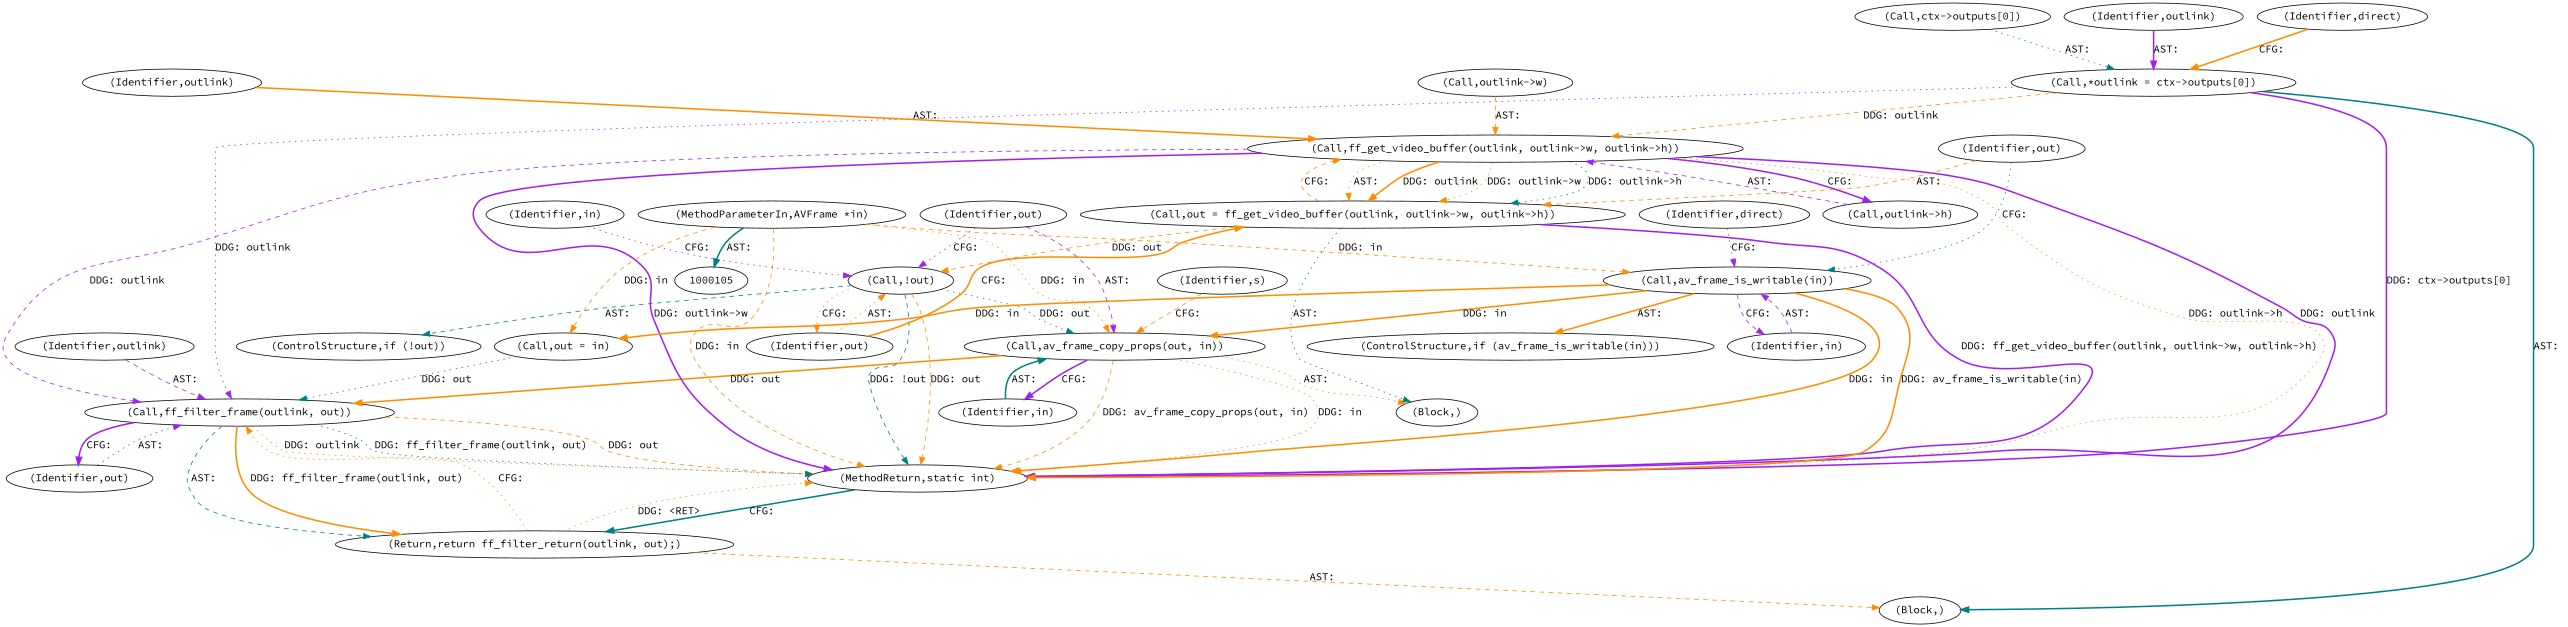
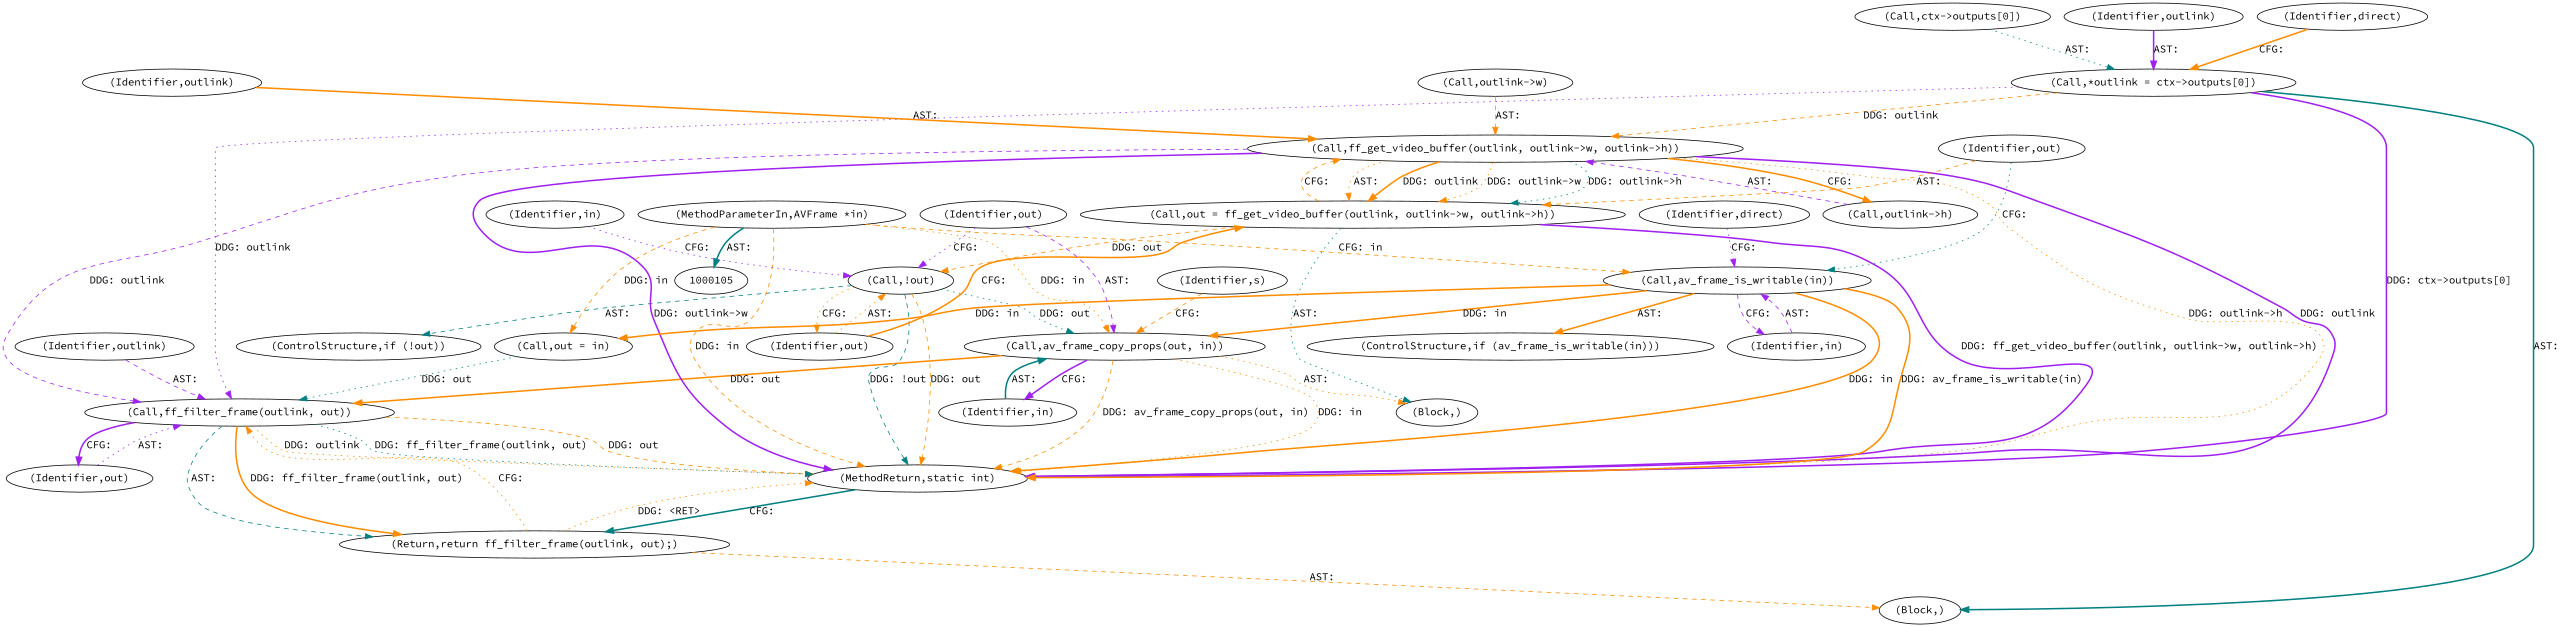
  digraph {
    fontname="Source Code Pro"
    node [fontname="Source Code Pro"]
    edge [color=darkorange fontname="Source Code Pro" style=bold]
    n1 [label="(Call,av_frame_copy_props(out, in))"]
    n2 [label="(Call,ff_filter_frame(outlink, out))"]
    n3 [label="(MethodReturn,static int)"]
    n4 [label="(Block,)"]
    n5 [label="(Identifier,in)"]
-   n6 [label="(Return,return ff_filter_return(outlink, out);)"]
+   n6 [label="(Return,return ff_filter_frame(outlink, out);)"]
    n7 [label="(Identifier,out)"]
    n8 [label="(Call,!out)"]
    n9 [label="(ControlStructure,if (!out))"]
    n10 [label="(Identifier,out)"]
    n11 [label="(Call,out = ff_get_video_buffer(outlink, outlink->w, outlink->h))"]
    n12 [label="(Call,ff_get_video_buffer(outlink, outlink->w, outlink->h))"]
    n13 [label="(Call,outlink->h)"]
    n14 [label="(Call,*outlink = ctx->outputs[0])"]
    n15 [label="(Block,)"]
    n16 [label="(Call,ctx->outputs[0])"]
    n17 [label="(Call,av_frame_is_writable(in))"]
    n18 [label="(ControlStructure,if (av_frame_is_writable(in)))"]
    n19 [label="(Identifier,in)"]
    n20 [label="(Call,out = in)"]
    n21 [label="(MethodParameterIn,AVFrame *in)"]
    1000105
    n23 [label="(Identifier,s)"]
    n24 [label="(Identifier,in)"]
    n25 [label="(Identifier,outlink)"]
    n26 [label="(Identifier,out)"]
    n27 [label="(Identifier,outlink)"]
    n28 [label="(Identifier,out)"]
    n29 [label="(Call,outlink->w)"]
    n30 [label="(Identifier,outlink)"]
    n31 [label="(Identifier,direct)"]
    n32 [label="(Identifier,direct)"]
    n1 -> n2 [label="DDG: out"]
    n1 -> n3 [label="DDG: av_frame_copy_props(out, in)" style=dashed]
    n1 -> n3 [label="DDG: in" style=dotted]
    n1 -> n4 [label="AST: " style=dotted]
    n1 -> n5 [color=purple label="CFG: "]
    n2 -> n3 [label="DDG: out" style=dashed]
    n2 -> n3 [label="DDG: outlink" style=dotted]
    n2 -> n3 [color=teal label="DDG: ff_filter_frame(outlink, out)" style=dotted]
    n2 -> n6 [color=teal label="AST: " style=dashed]
    n2 -> n6 [label="DDG: ff_filter_frame(outlink, out)"]
    n2 -> n7 [color=purple label="CFG: "]
    n3 -> n6 [color=teal label="CFG: "]
    n5 -> n1 [color=teal label="AST: "]
    n6 -> n2 [label="CFG: " style=dotted]
    n6 -> n3 [label="DDG: <RET>" style=dotted]
    n6 -> n15 [label="AST: " style=dashed]
    n7 -> n2 [color=purple label="AST: " style=dotted]
    n8 -> n1 [color=teal label="DDG: out" style=dotted]
    n8 -> n3 [color=teal label="DDG: !out" style=dashed]
    n8 -> n3 [label="DDG: out" style=dashed]
    n8 -> n9 [color=teal label="AST: " style=dashed]
    n8 -> n10 [label="CFG: " style=dotted]
    n10 -> n8 [label="AST: " style=dotted]
    n10 -> n11 [label="CFG: "]
    n11 -> n3 [color=purple label="DDG: ff_get_video_buffer(outlink, outlink->w, outlink->h)"]
    n11 -> n4 [color=teal label="AST: " style=dotted]
    n11 -> n8 [label="DDG: out" style=dashed]
    n11 -> n12 [label="CFG: " style=dashed]
    n12 -> n2 [color=purple label="DDG: outlink" style=dashed]
    n12 -> n3 [color=purple label="DDG: outlink->w"]
    n12 -> n3 [label="DDG: outlink->h" style=dotted]
    n12 -> n3 [color=purple label="DDG: outlink"]
    n12 -> n11 [label="AST: " style=dotted]
    n12 -> n11 [label="DDG: outlink"]
    n12 -> n11 [label="DDG: outlink->w" style=dotted]
    n12 -> n11 [color=teal label="DDG: outlink->h" style=dotted]
-   n12 -> n13 [color=purple label="CFG: "]
+   n12 -> n13 [label="CFG: "]
    n13 -> n12 [color=purple label="AST: " style=dashed]
    n14 -> n2 [color=purple label="DDG: outlink" style=dotted]
    n14 -> n3 [color=purple label="DDG: ctx->outputs[0]"]
    n14 -> n12 [label="DDG: outlink" style=dashed]
    n14 -> n15 [color=teal label="AST: "]
    n16 -> n14 [color=teal label="AST: " style=dotted]
    n17 -> n1 [label="DDG: in"]
    n17 -> n3 [label="DDG: av_frame_is_writable(in)"]
    n17 -> n3 [label="DDG: in"]
    n17 -> n18 [label="AST: "]
    n17 -> n19 [color=purple label="CFG: " style=dashed]
    n17 -> n20 [label="DDG: in"]
    n19 -> n17 [color=purple label="AST: " style=dashed]
    n20 -> n2 [color=teal label="DDG: out" style=dotted]
    n21 -> n1 [label="DDG: in" style=dotted]
    n21 -> n3 [label="DDG: in" style=dashed]
-   n21 -> n17 [label="DDG: in" style=dashed]
+   n21 -> n17 [label="CFG: in" style=dashed]
    n21 -> n20 [label="DDG: in" style=dashed]
    n21 -> 1000105 [color=teal label="AST: "]
    n23 -> n1 [label="CFG: " style=dashed]
    n24 -> n8 [color=purple label="CFG: " style=dotted]
    n25 -> n12 [label="AST: "]
    n26 -> n11 [label="AST: " style=dashed]
    n26 -> n17 [color=teal label="CFG: " style=dotted]
    n27 -> n14 [color=purple label="AST: "]
    n28 -> n1 [color=purple label="AST: " style=dashed]
    n28 -> n8 [color=purple label="CFG: " style=dotted]
    n29 -> n12 [label="AST: " style=dashed]
    n30 -> n2 [color=purple label="AST: " style=dashed]
    n31 -> n14 [label="CFG: "]
    n32 -> n17 [color=purple label="CFG: " style=dotted]
  }
